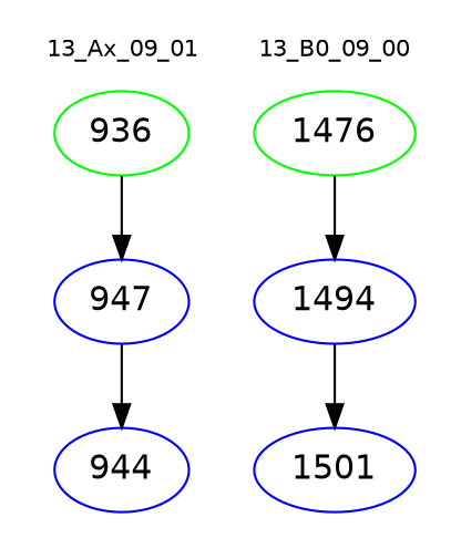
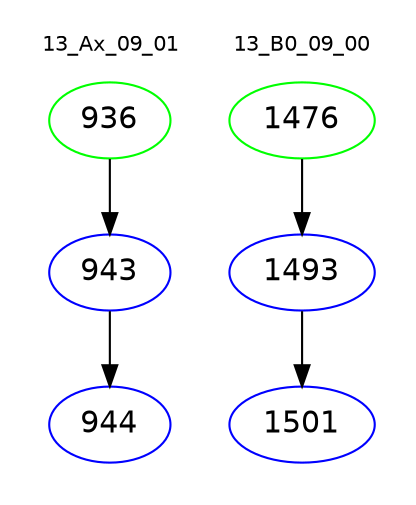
  digraph {
    fontname="DejaVu Sans"
    node [color=blue fontname="DejaVu Sans"]
    edge [color=black fontname="DejaVu Sans"]
-   n1 [label=947]
+   n1 [label=943]
    n2 [color=green label=936]
    n3 [label=944]
-   n4 [label=1494]
+   n4 [label=1493]
    n5 [color=green label=1476]
    n6 [label=1501]
    subgraph cluster_1 {
      color=white
      fontsize=10
      label="13_Ax_09_01"
      n1
      n2
      n3
    }
    subgraph cluster_2 {
      color=white
      fontsize=10
      label="13_B0_09_00"
      n4
      n5
      n6
    }
    n1 -> n3
    n2 -> n1
    n4 -> n6
    n5 -> n4
  }
